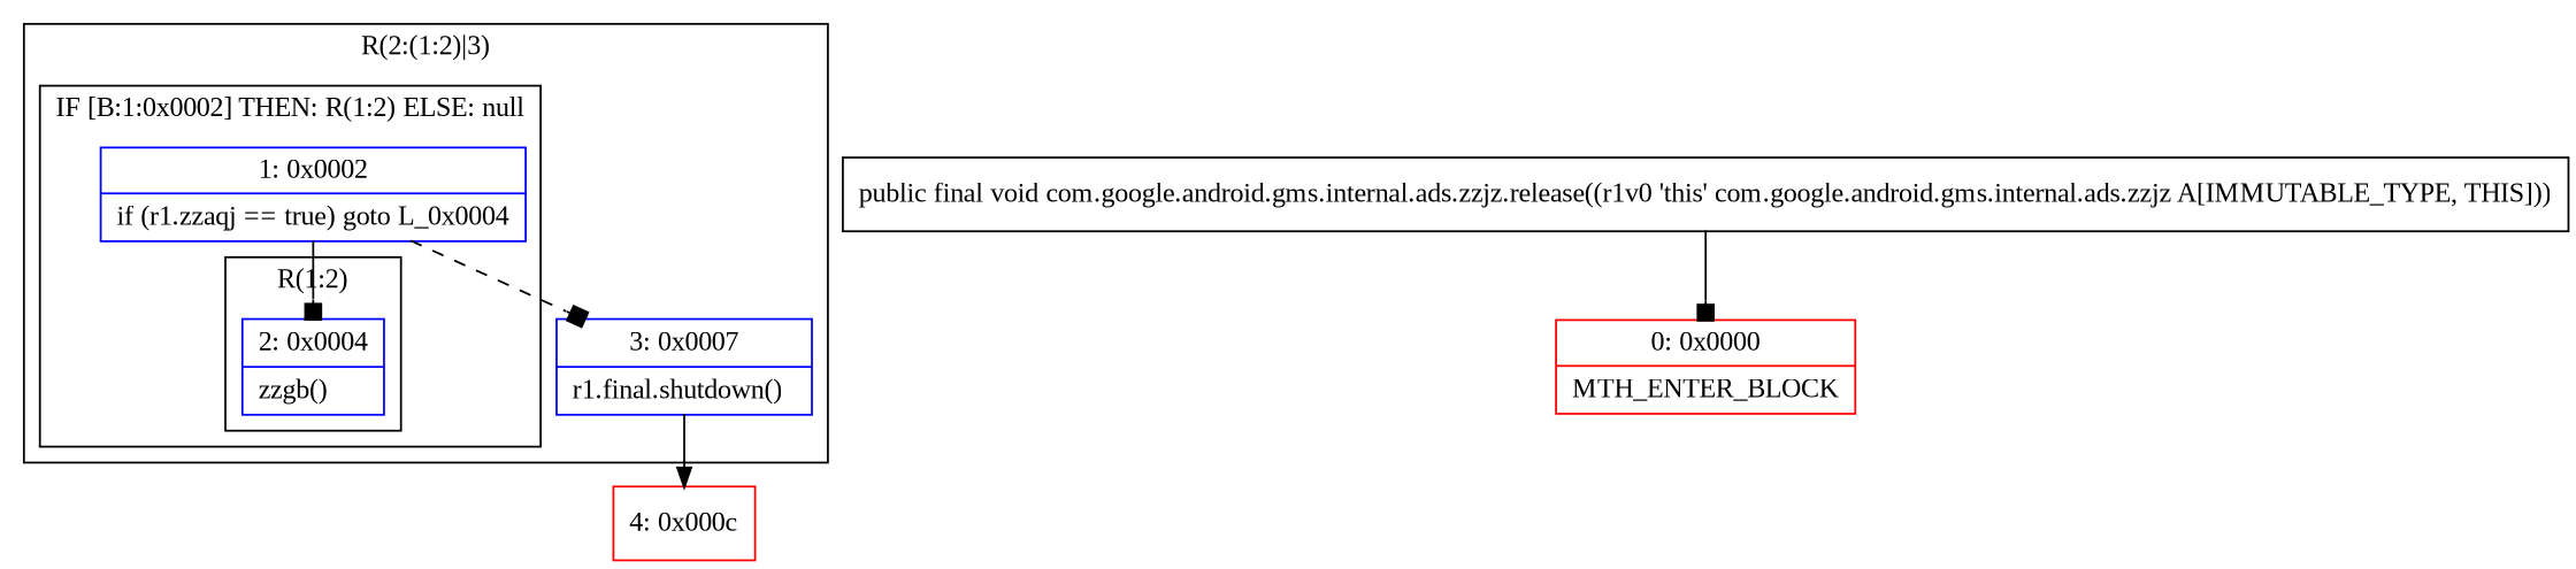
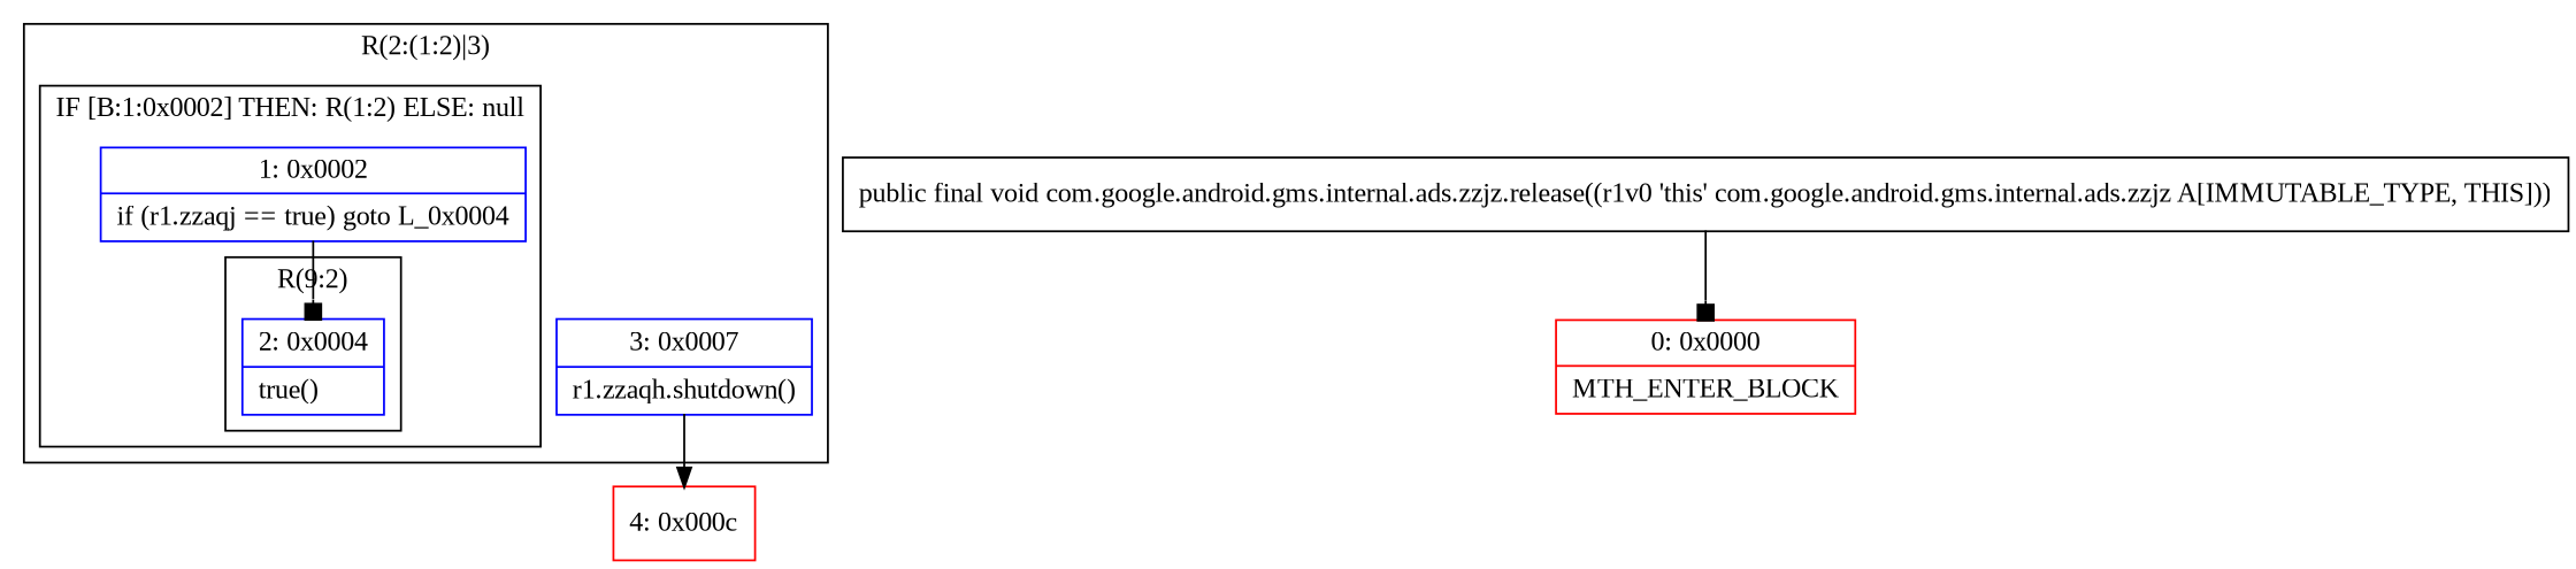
  digraph {
    fontname="Liberation Serif"
    node [color=blue fontname="Liberation Serif" shape=record]
    edge [arrowhead=box fontname="Liberation Serif"]
-   n1 [label="{2\:\ 0x0004|zzgb()\l}"]
+   n1 [label="{2\:\ 0x0004|true()\l}"]
    n2 [label="{1\:\ 0x0002|if (r1.zzaqj == true) goto L_0x0004\l}"]
-   n3 [label="{3\:\ 0x0007|r1.final.shutdown()\l}"]
+   n3 [label="{3\:\ 0x0007|r1.zzaqh.shutdown()\l}"]
    n4 [color=red label="{4\:\ 0x000c}"]
    n5 [color=red label="{0\:\ 0x0000|MTH_ENTER_BLOCK\l}"]
    n6 [label="{public final void com.google.android.gms.internal.ads.zzjz.release((r1v0 'this' com.google.android.gms.internal.ads.zzjz A[IMMUTABLE_TYPE, THIS])) }" color=""]
    subgraph cluster_1 {
      label="R(2:(1:2)|3)"
      n3
      subgraph cluster_2 {
        label="IF [B:1:0x0002] THEN: R(1:2) ELSE: null"
        n2
        subgraph cluster_3 {
-         label="R(1:2)"
+         label="R(9:2)"
          n1
        }
      }
    }
    n2 -> n1
-   n2 -> n3 [style=dashed]
    n3 -> n4 [arrowhead=normal]
    n6 -> n5
  }
